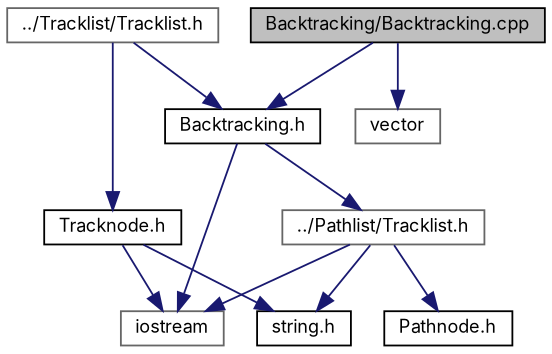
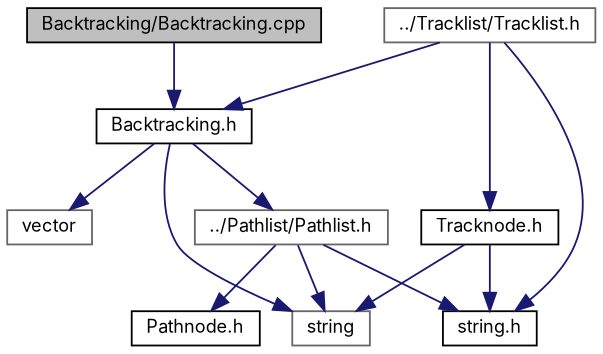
  digraph {
    fontname=Inter
    node [color=black fillcolor=white fontname=Inter fontsize=10 shape=record style=filled]
    edge [color=midnightblue fontname=Inter fontsize=10 labelfontname=Helvetica labelfontsize=10 style=solid]
    n1 [fillcolor=grey75 fontcolor=black height=0.2 label="Backtracking/Backtracking.cpp" width=0.4]
    n2 [height=0.2 label="Backtracking.h" width=0.4]
-   n3 [color=gray40 height=0.2 label=iostream width=0.4]
+   n3 [color=gray40 height=0.2 label=string width=0.4]
    n4 [color=gray40 height=0.2 label=vector width=0.4]
-   n5 [color=gray40 height=0.2 label="../Pathlist/Tracklist.h" width=0.4]
+   n5 [color=gray40 height=0.2 label="../Pathlist/Pathlist.h" width=0.4]
    n6 [color=gray40 height=0.2 label="../Tracklist/Tracklist.h" width=0.4]
    n7 [height=0.2 label="Tracknode.h" width=0.4]
    n8 [height=0.2 label="string.h" width=0.4]
    n9 [height=0.2 label="Pathnode.h" width=0.4]
    n1 -> n2
    n2 -> n3
-   n1 -> n4
+   n2 -> n4
    n2 -> n5
    n5 -> n3
    n5 -> n8
    n5 -> n9
    n6 -> n2
    n6 -> n7
+   n6 -> n8
    n7 -> n3
    n7 -> n8
  }
